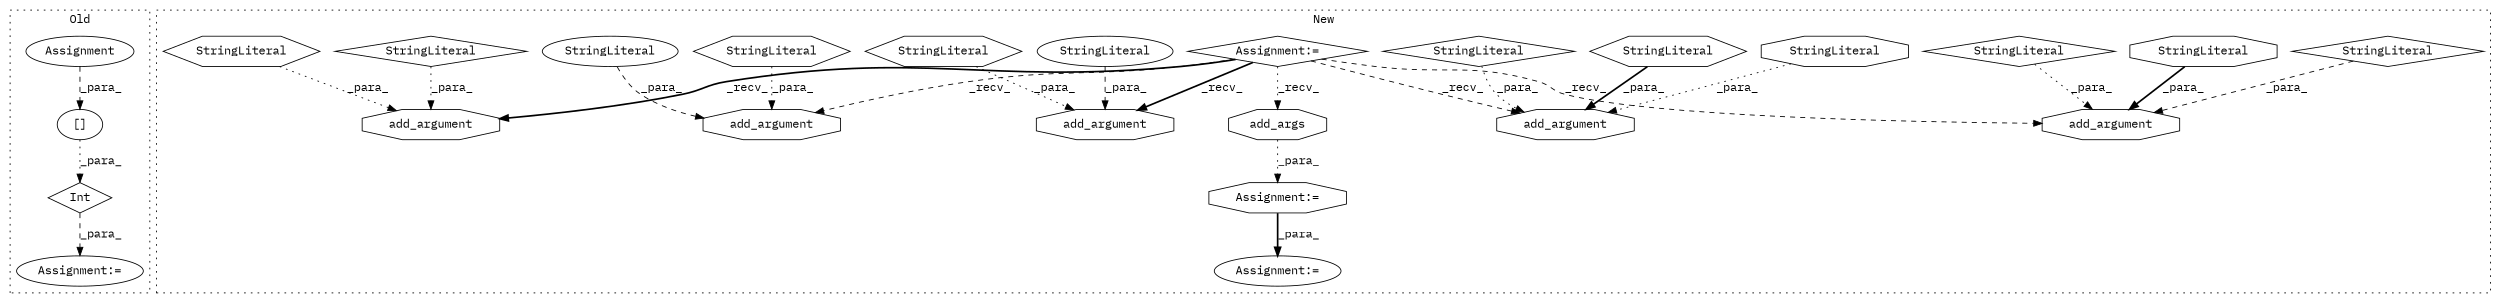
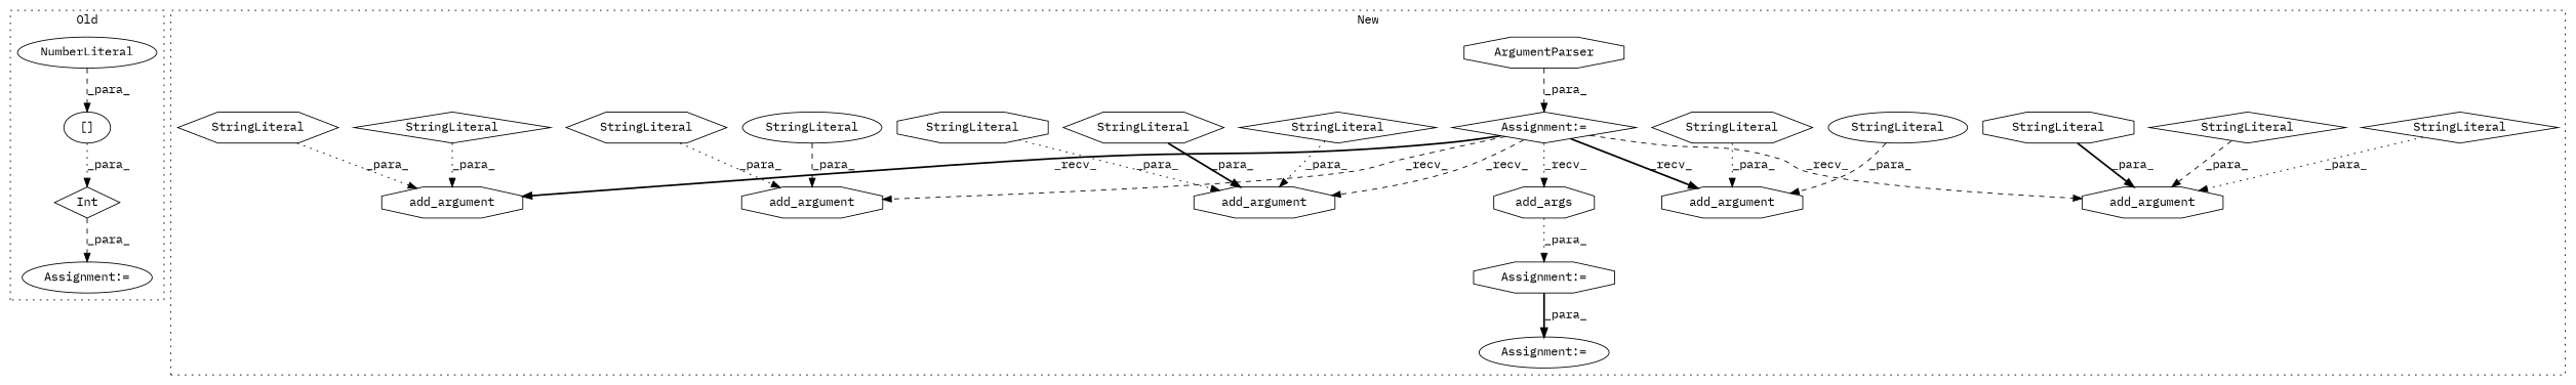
  digraph {
    fontname="IBM Plex Mono"
    node [a=45 fontname="IBM Plex Mono" l=1 shape=octagon]
    edge [fontname="IBM Plex Mono" style=dotted]
    n1 [a=32 l="4,1" label=Int s="2455,2470" shape=diamond]
    n2 [a=2 l="9,1" label="[]" s="2459,2469" shape=ellipse]
-   n3 [a=34 label=Assignment s=2468 shape=ellipse]
+   n3 [a=34 label=NumberLiteral s=2468 shape=ellipse]
    n4 [a=7 label="Assignment:=" s=2454 shape=ellipse]
    n5 [a=32 l="13,1" label=add_argument s="2618,2724"]
    n6 [l=66 label=StringLiteral s=2658]
    n7 [l=11 label=StringLiteral s=2631 shape=diamond]
    n8 [l=7 label=StringLiteral s=2650 shape=diamond]
+   n9 [a=32 l="15,1" label=ArgumentParser s="2339,2371"]
    n10 [a=32 l="13,1" label=add_argument s="2387,2505"]
    n11 [l=16 label=StringLiteral s=2400 shape=diamond]
    n12 [a=32 l="13,1" label=add_argument s="2521,2602"]
    n13 [l=42 label=StringLiteral s=2560 shape=hexagon]
    n14 [l=64 label=StringLiteral s=2441]
    n15 [a=32 l=12 label=add_args s=3068]
    n16 [a=7 label="Assignment:=" s=2329 shape=diamond]
    n17 [a=7 label="Assignment:=" s=3225]
    n18 [l=16 label=StringLiteral s=2424 shape=hexagon]
    n19 [a=32 l="13,1" label=add_argument s="2740,2824"]
    n20 [l=16 label=StringLiteral s=2753 shape=hexagon]
    n21 [a=32 l="13,1" label=add_argument s="2840,2921"]
    n22 [l=45 label=StringLiteral s=2871 shape=diamond]
    n23 [l=42 label=StringLiteral s=2777 shape=ellipse]
    n24 [l=10 label=StringLiteral s=2853 shape=hexagon]
    n25 [l=13 label=StringLiteral s=2534 shape=ellipse]
    n26 [a=7 label="Assignment:=" s=3323 shape=ellipse]
    subgraph cluster_1 {
      label=Old
      style=dotted
      n1
      n2
      n3
      n4
    }
    subgraph cluster_2 {
      label=New
      style=dotted
      n5
      n6
      n7
      n8
+     n9
      n10
      n11
      n12
      n13
      n14
      n15
      n16
      n17
      n18
      n19
      n20
      n21
      n22
      n23
      n24
      n25
      n26
    }
    n1 -> n4 [label=_para_ style=dashed]
    n2 -> n1 [label=_para_]
    n3 -> n2 [label=_para_ style=dashed]
    n6 -> n5 [label=_para_ style=bold]
    n7 -> n5 [label=_para_]
    n8 -> n5 [label=_para_ style=dashed]
+   n9 -> n16 [label=_para_ style=dashed]
    n11 -> n10 [label=_para_]
    n13 -> n12 [label=_para_]
    n14 -> n10 [label=_para_]
    n15 -> n17 [label=_para_]
    n16 -> n5 [label=_recv_ style=dashed]
    n16 -> n10 [label=_recv_ style=dashed]
    n16 -> n12 [label=_recv_ style=bold]
    n16 -> n15 [label=_recv_]
    n16 -> n19 [label=_recv_ style=dashed]
    n16 -> n21 [label=_recv_ style=bold]
    n17 -> n26 [label=_para_ style=bold]
    n18 -> n10 [label=_para_ style=bold]
    n20 -> n19 [label=_para_]
    n22 -> n21 [label=_para_]
    n23 -> n19 [label=_para_ style=dashed]
    n24 -> n21 [label=_para_]
    n25 -> n12 [label=_para_ style=dashed]
  }
